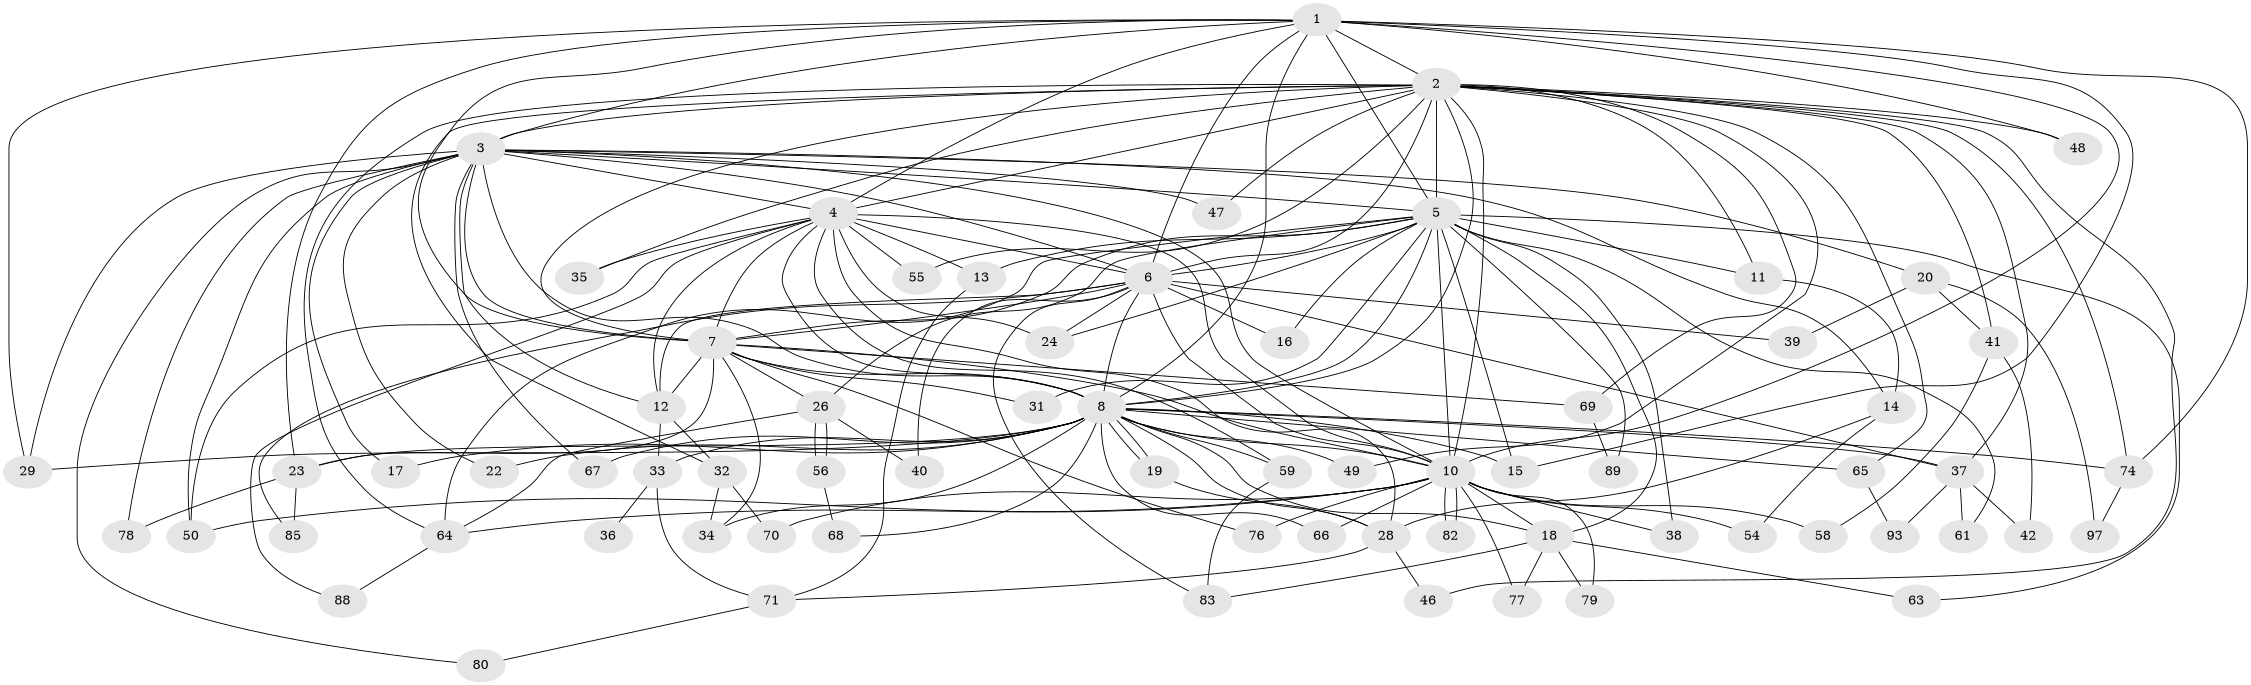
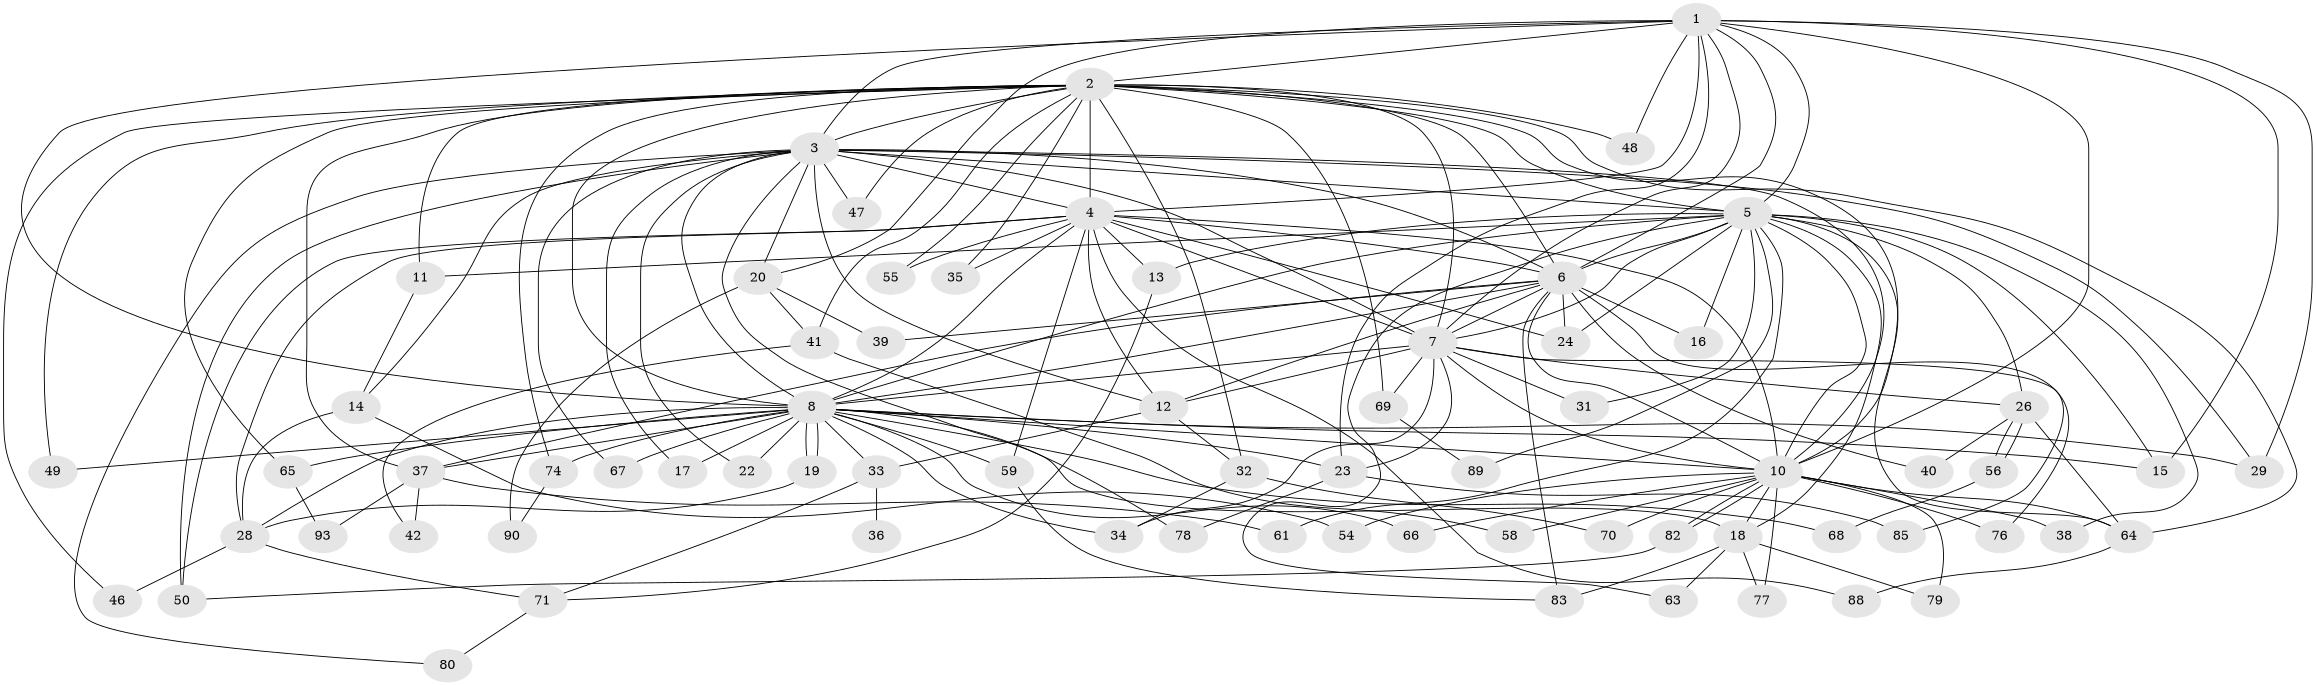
  graph {
    node [color=gray90 style=filled]
    1 [super="+30"]
    2 [super="+9"]
    3 [super="+43"]
    4 [super="+51"]
    5 [super="+27"]
    6 [super="+92"]
    7 [super="+84"]
    8 [super="+45"]
    10 [super="+21"]
    15 [super="+62"]
    20
    23 [super="+57"]
    29 [super="+52"]
    48
    41 [super="+60"]
    11
    32
    35
    37 [super="+76"]
    46
    47
    49
    55
    64 [super="+81"]
    65
    69
    74
    12 [super="+72"]
    14 [super="+53"]
    17
    22
    50
    67
    78
    80
    13
    28 [super="+44"]
    59
    88
    24
    16
    18 [super="+25"]
    26
    31
    38
    61
    63
    89
    39
    40
    83
    85
    34 [super="+91"]
    n54 [label=76 super="+75"]
    19
    33
    66
    68
    54
    58
    70
    77
    79
    82
-   90 [label=97]
+   90
    42
    93
    71 [super="+87"]
    56
    36
    1 -- 2 [weight=2]
    1 -- 3
    1 -- 4
    1 -- 5
    1 -- 6
    1 -- 7
    1 -- 8 [weight=2]
    1 -- 10 [weight=2]
    1 -- 15
-   1 -- 74
+   1 -- 20
    1 -- 23
    1 -- 29
    1 -- 48
    2 -- 3 [weight=2]
    2 -- 4 [weight=2]
    2 -- 5 [weight=3]
    2 -- 6 [weight=2]
    2 -- 7 [weight=2]
    2 -- 8 [weight=2]
    2 -- 10 [weight=2]
    2 -- 48
    2 -- 41
    2 -- 11
    2 -- 32
    2 -- 35
    2 -- 37
    2 -- 46
    2 -- 47
    2 -- 49
    2 -- 55
    2 -- 64
    2 -- 65
    2 -- 69
    2 -- 74
    3 -- 4
    3 -- 5
    3 -- 6
    3 -- 7
    3 -- 8
    3 -- 10
    3 -- 20
    3 -- 29
    3 -- 47
    3 -- 12
    3 -- 14
    3 -- 17
    3 -- 22
    3 -- 50
    3 -- 67
    3 -- 78
    3 -- 80
    4 -- 6
    4 -- 7
    4 -- 8
    4 -- 10
    4 -- 35
    4 -- 55
    4 -- 12
    4 -- 50
    4 -- 13
    4 -- 28
    4 -- 59
    4 -- 88
    4 -- 24
    5 -- 6
    5 -- 7
    5 -- 8
    5 -- 10
    5 -- 15
    5 -- 11
    5 -- 64
    5 -- 13
    5 -- 24
    5 -- 16
    5 -- 18
    5 -- 26
    5 -- 31
    5 -- 38
    5 -- 61
    5 -- 63
    5 -- 89
    6 -- 7
    6 -- 8
    6 -- 10
    6 -- 37
    6 -- 12
    6 -- 24
    6 -- 16
    6 -- 39
    6 -- 40
    6 -- 83
    6 -- 85
    7 -- 8
    7 -- 10 [weight=2]
    7 -- 23
    7 -- 69
    7 -- 12
    7 -- 26
    7 -- 31
    7 -- 34
    7 -- n54
    8 -- 10
    8 -- 15
    8 -- 23
    8 -- 29
    8 -- 37
    8 -- 49
    8 -- 65
    8 -- 74
    8 -- 17
    8 -- 22
    8 -- 67
    8 -- 28
    8 -- 59
    8 -- 18
    8 -- 34
    8 -- 19
    8 -- 19
    8 -- 33
    8 -- 66
    8 -- 68
    10 -- 64
-   10 -- 50
+   82 -- 50
    10 -- 18
    10 -- 38
    10 -- n54 [weight=2]
    10 -- 66
    10 -- 54
    10 -- 58
    10 -- 70
    10 -- 77
    10 -- 79
    10 -- 82
    10 -- 82
    20 -- 41
    20 -- 39
    20 -- 90
    23 -- 78
    23 -- 85
    41 -- 58
    41 -- 42
    11 -- 14
    32 -- 34
    32 -- 70
    37 -- 61
    37 -- 42
    37 -- 93
    64 -- 88
    65 -- 93
    69 -- 89
    74 -- 90
    12 -- 32
    12 -- 33
    14 -- 28
    14 -- 54
    13 -- 71
    28 -- 46
    28 -- 71
    59 -- 83
    18 -- 63
    18 -- 83
    18 -- 77
    18 -- 79
    26 -- 64
    26 -- 40
    26 -- 56
    26 -- 56
    19 -- 28
    33 -- 71
    33 -- 36
    71 -- 80
    56 -- 68
  }
